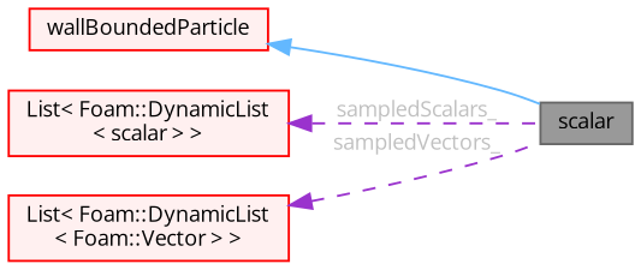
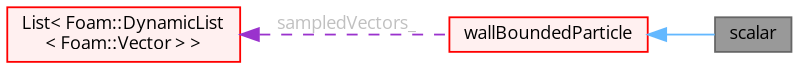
  digraph {
    fontname="Open Sans"
    rankdir=LR
    node [color=red fillcolor="#FFF0F0" fontname="Open Sans" fontsize=10 shape=box style=filled]
    edge [color=darkorchid3 dir=back fontname="Open Sans" fontsize=10 labelfontname=Helvetica labelfontsize=10 style=dashed fontcolor=grey]
    n1 [color=gray40 fillcolor=grey60 fontcolor=black height=0.2 label=scalar width=0.4]
    n2 [height=0.2 label=wallBoundedParticle width=0.4]
-   n3 [height=0.2 label="List\< Foam::DynamicList\l\< scalar \> \>" width=0.4]
    n4 [height=0.2 label="List\< Foam::DynamicList\l\< Foam::Vector \> \>" width=0.4]
    n2 -> n1 [color=steelblue1 style=solid fontcolor=""]
-   n3 -> n1 [label=" sampledScalars_"]
-   n4 -> n1 [label=" sampledVectors_"]
+   n4 -> n2 [label=" sampledVectors_"]
  }
